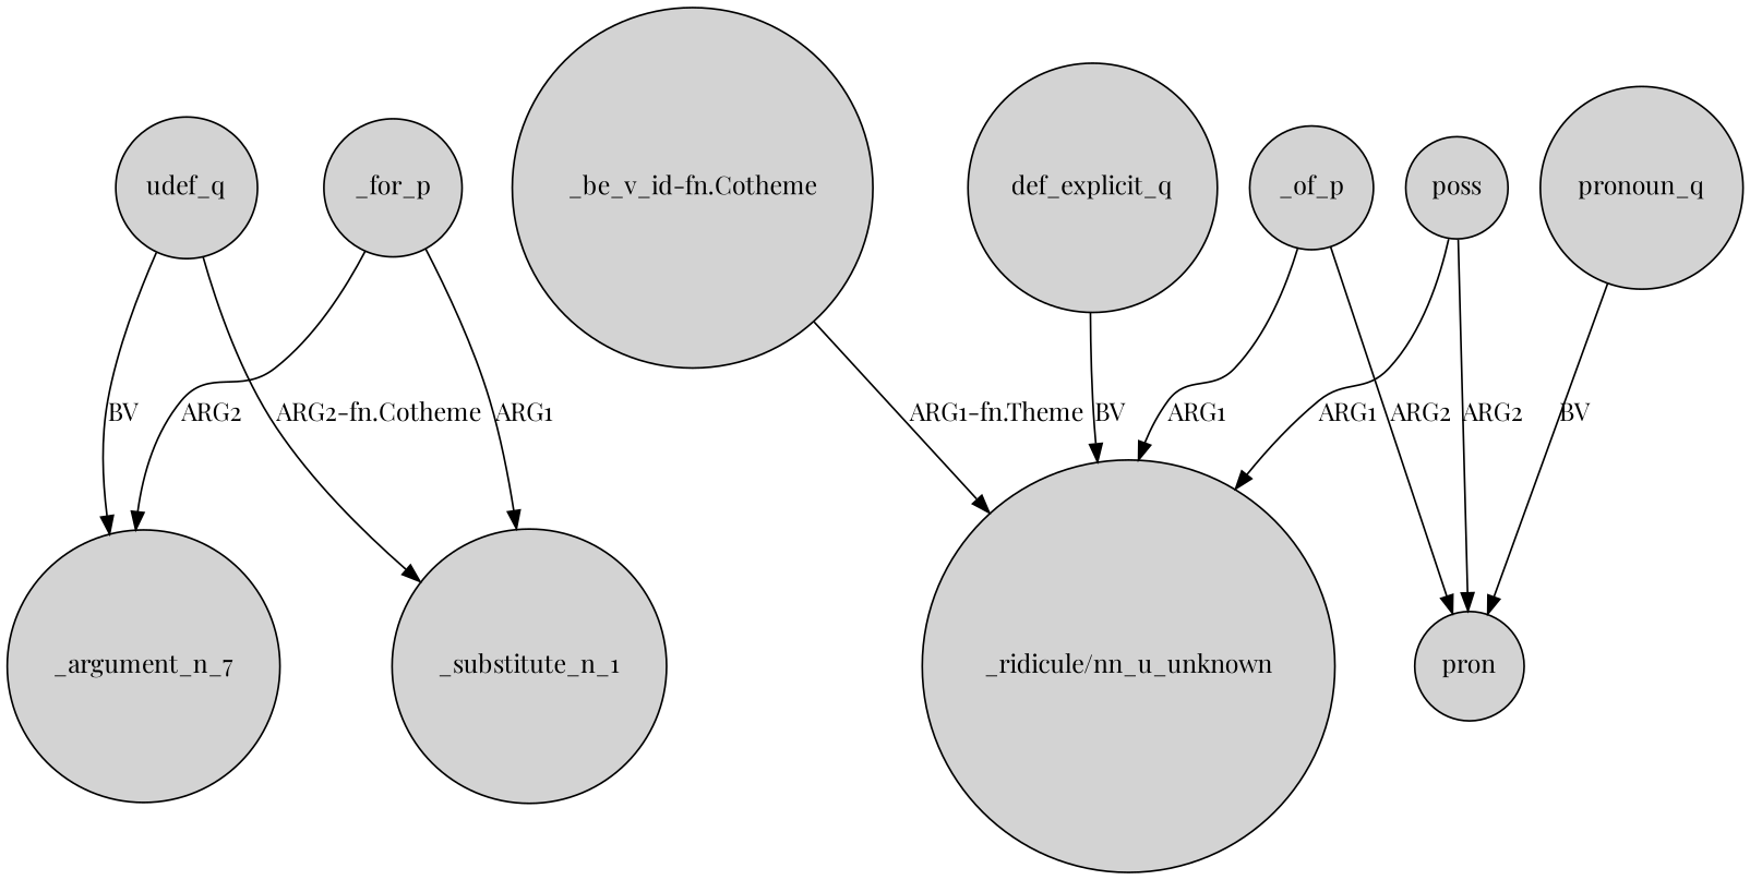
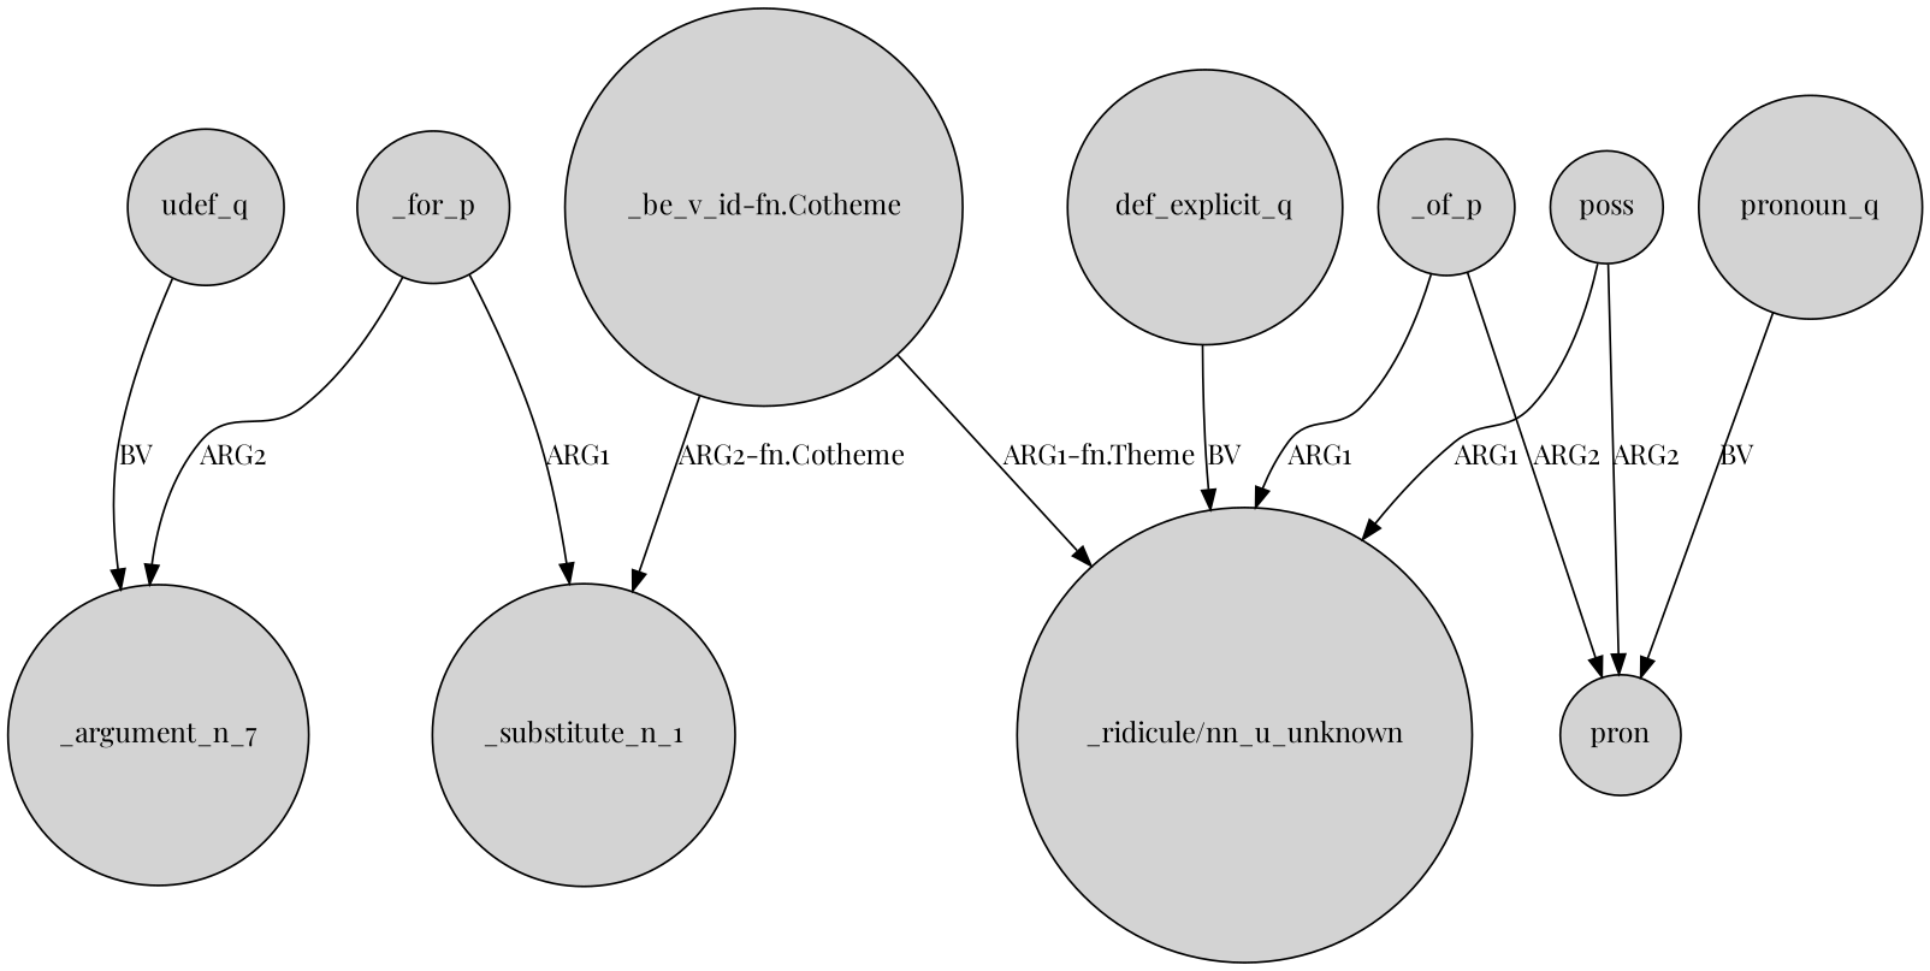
  digraph {
    fontname="Playfair Display"
    node [fontname="Playfair Display" shape=circle style=filled]
    edge [fontname="Playfair Display"]
    _for_p
    _substitute_n_1
    n3 [label=_argument_n_7]
    "_be_v_id-fn.Cotheme"
    "_ridicule/nn_u_unknown"
    _of_p
    pron
    udef_q
    pronoun_q
    poss
    def_explicit_q
    _for_p -> _substitute_n_1 [label=ARG1]
    _for_p -> n3 [label=ARG2]
-   udef_q -> _substitute_n_1 [label="ARG2-fn.Cotheme"]
+   "_be_v_id-fn.Cotheme" -> _substitute_n_1 [label="ARG2-fn.Cotheme"]
    "_be_v_id-fn.Cotheme" -> "_ridicule/nn_u_unknown" [label="ARG1-fn.Theme"]
    _of_p -> "_ridicule/nn_u_unknown" [label=ARG1]
    _of_p -> pron [label=ARG2]
    udef_q -> n3 [label=BV]
    pronoun_q -> pron [label=BV]
    poss -> "_ridicule/nn_u_unknown" [label=ARG1]
    poss -> pron [label=ARG2]
    def_explicit_q -> "_ridicule/nn_u_unknown" [label=BV]
  }
